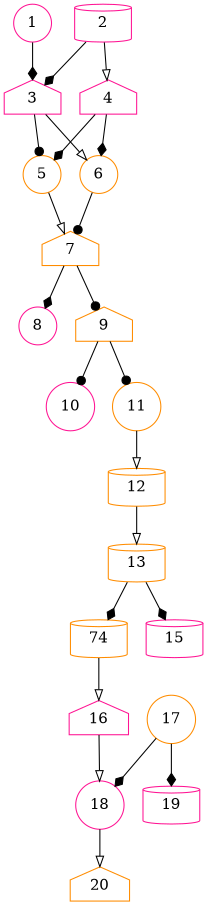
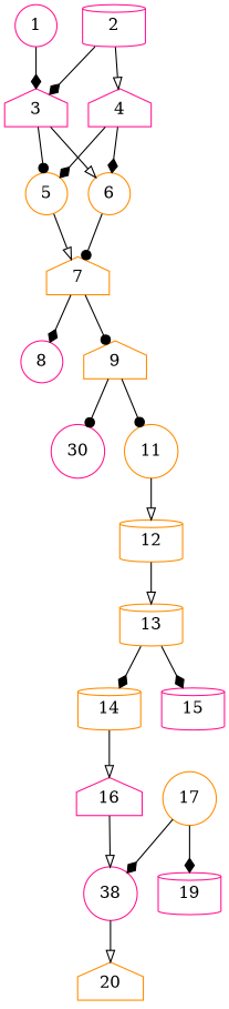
  digraph {
    node [alpha=0.15 color=deeppink shape=circle]
    edge [arrowhead=diamond]
    1 [alpha=0.02 expect_size=21652480]
    3 [alpha=0.14 expect_size=25877504 shape=house]
    5 [alpha=0.17 color=darkorange expect_size=5616640]
    6 [alpha=0.11 color=darkorange expect_size=48665600]
    7 [alpha=0.10 color=darkorange expect_size=19782656 shape=house]
    2 [expect_size=52172800 shape=cylinder]
    4 [alpha=0.19 expect_size=46135296 shape=house]
    8 [alpha=0.09 expect_size=15997952]
    9 [alpha=0.11 color=darkorange expect_size=50878464 shape=house]
-   10 [alpha=0.06 expect_size=42726400]
+   10 [alpha=0.06 expect_size=42726400 label=30]
    11 [alpha=0.18 color=darkorange expect_size=23624704]
    12 [alpha=0.09 color=darkorange expect_size=27424768 shape=cylinder]
    13 [alpha=0.08 color=darkorange expect_size=15328256 shape=cylinder]
-   14 [alpha=0.01 color=darkorange expect_size=47773696 shape=cylinder label=74]
+   14 [alpha=0.01 color=darkorange expect_size=47773696 shape=cylinder]
    15 [alpha=0.05 expect_size=46311424 shape=cylinder]
    16 [expect_size=38592512 shape=house]
-   18 [alpha=0.07 expect_size=39527424]
+   18 [alpha=0.07 expect_size=39527424 label=38]
    17 [alpha=0.16 color=darkorange expect_size=16774144]
    19 [alpha=0.05 expect_size=12949504 shape=cylinder]
    20 [color=darkorange expect_size=39322624 shape=house]
    1 -> 3
    3 -> 5 [arrowhead=dot]
    3 -> 6 [arrowhead=onormal]
    5 -> 7 [arrowhead=onormal]
    6 -> 7 [arrowhead=dot]
    7 -> 8
    7 -> 9 [arrowhead=dot]
    2 -> 3
    2 -> 4 [arrowhead=onormal]
    4 -> 5
    4 -> 6
    9 -> 10 [arrowhead=dot]
    9 -> 11 [arrowhead=dot]
    11 -> 12 [arrowhead=onormal]
    12 -> 13 [arrowhead=onormal]
    13 -> 14
    13 -> 15
    14 -> 16 [arrowhead=onormal]
    16 -> 18 [arrowhead=onormal]
    18 -> 20 [arrowhead=onormal]
    17 -> 18
    17 -> 19
  }
